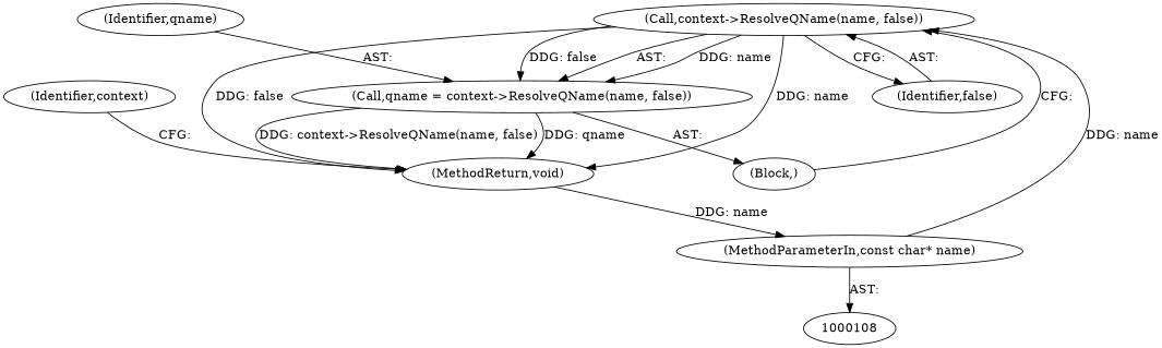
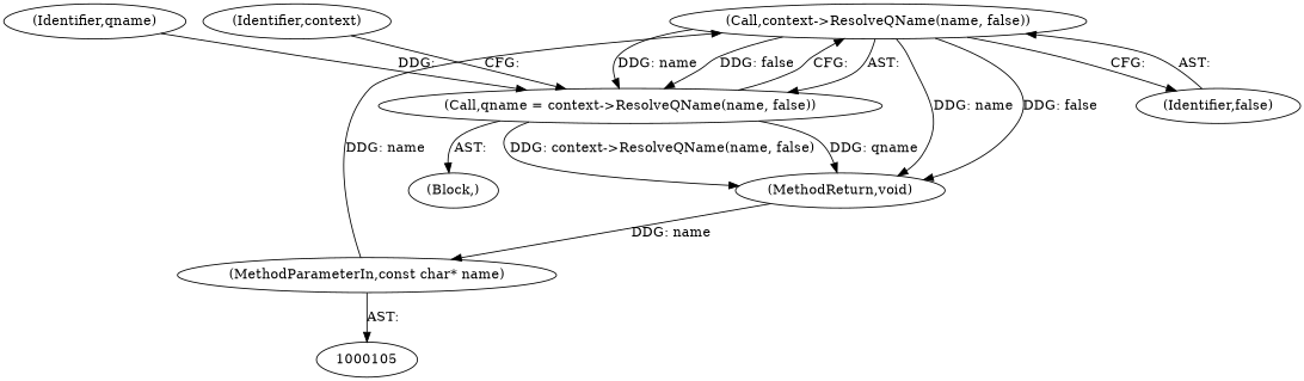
  digraph {
    n1 [label="(Call,context->ResolveQName(name, false))"]
    n2 [label="(Call,qname = context->ResolveQName(name, false))"]
    n3 [label="(MethodReturn,void)"]
    n4 [label="(Identifier,false)"]
    n5 [label="(Block,)"]
    n6 [label="(MethodParameterIn,const char* name)"]
-   1000105 [label=1000108]
+   1000105
    n8 [label="(Identifier,context)"]
    n9 [label="(Identifier,qname)"]
    n1 -> n2 [label="AST: "]
    n1 -> n2 [label="DDG: name"]
    n1 -> n2 [label="DDG: false"]
    n1 -> n3 [label="DDG: name"]
    n1 -> n3 [label="DDG: false"]
    n1 -> n4 [label="CFG: "]
-   n5 -> n1 [label="CFG: "]
+   n2 -> n1 [label="CFG: "]
    n2 -> n3 [label="DDG: qname"]
    n2 -> n3 [label="DDG: context->ResolveQName(name, false)"]
    n2 -> n5 [label="AST: "]
    n3 -> n6 [label="DDG: name"]
    n4 -> n1 [label="AST: "]
    n6 -> n1 [label="DDG: name"]
    n6 -> 1000105 [label="AST: "]
-   n8 -> n3 [label="CFG: "]
-   n9 -> n2 [label="AST: "]
+   n8 -> n2 [label="CFG: "]
+   n9 -> n2 [label="DDG: "]
  }
